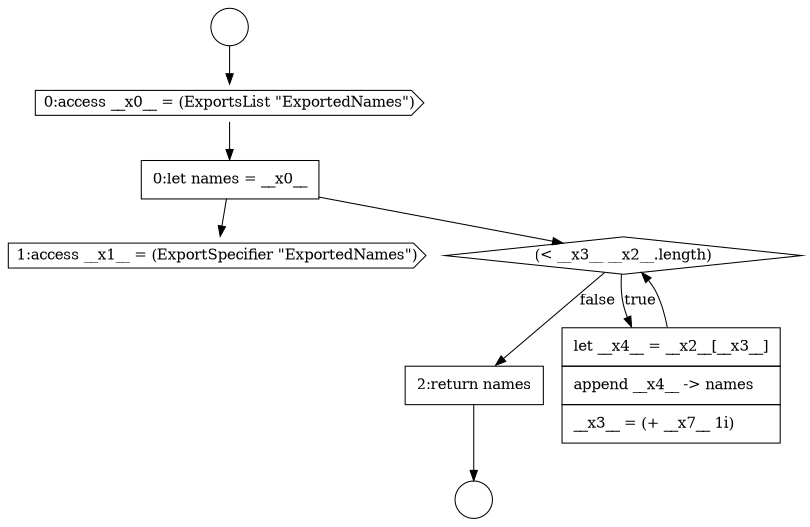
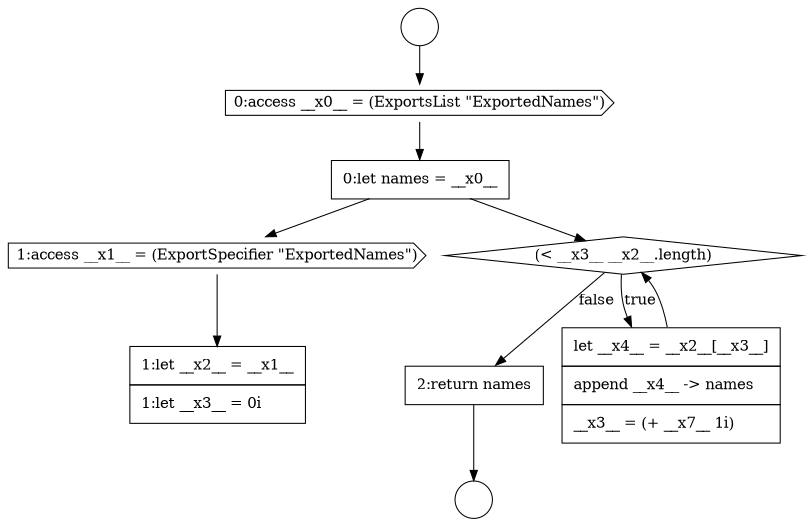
  digraph {
    node [color=black fillcolor=white shape=none style=filled]
    edge [color=black]
    n1 [label=<<font color="black">     <table border="0" cellborder="1" cellspacing="0" cellpadding="10">       <tr><td align="left">0:let names = __x0__</td></tr>     </table>   </font>> margin=0]
    n2 [label=<<font color="black">1:access __x1__ = (ExportSpecifier &quot;ExportedNames&quot;)</font>> shape=cds]
    n3 [label=<<font color="black">(&lt; __x3__ __x2__.length)</font>> shape=diamond]
+   n4 [label=<<font color="black">     <table border="0" cellborder="1" cellspacing="0" cellpadding="10">       <tr><td align="left">1:let __x2__ = __x1__</td></tr>       <tr><td align="left">1:let __x3__ = 0i</td></tr>     </table>   </font>> margin=0]
    n5 [label=<<font color="black">     <table border="0" cellborder="1" cellspacing="0" cellpadding="10">       <tr><td align="left">2:return names</td></tr>     </table>   </font>> margin=0]
    n6 [label=" " shape=circle]
    n7 [label=<<font color="black">0:access __x0__ = (ExportsList &quot;ExportedNames&quot;)</font>> shape=cds]
    n8 [label=<<font color="black">     <table border="0" cellborder="1" cellspacing="0" cellpadding="10">       <tr><td align="left">let __x4__ = __x2__[__x3__]</td></tr>       <tr><td align="left">append __x4__ -&gt; names</td></tr>       <tr><td align="left">__x3__ = (+ __x7__ 1i)</td></tr>     </table>   </font>> margin=0]
    n9 [label=" " shape=circle]
    n1 -> n2
    n1 -> n3
+   n2 -> n4
    n3 -> n5 [label=<<font color="black">false</font>>]
    n3 -> n8 [label=<<font color="black">true</font>>]
    n5 -> n6
    n7 -> n1
    n8 -> n3
    n9 -> n7
  }
